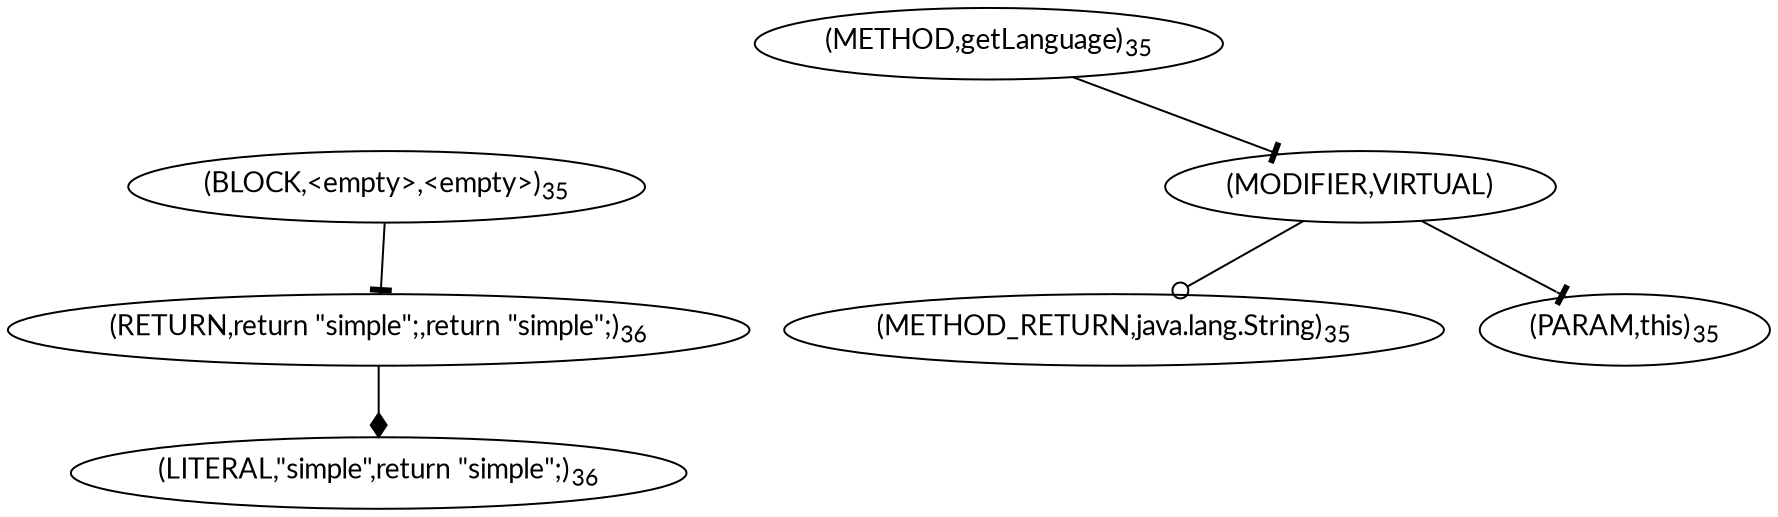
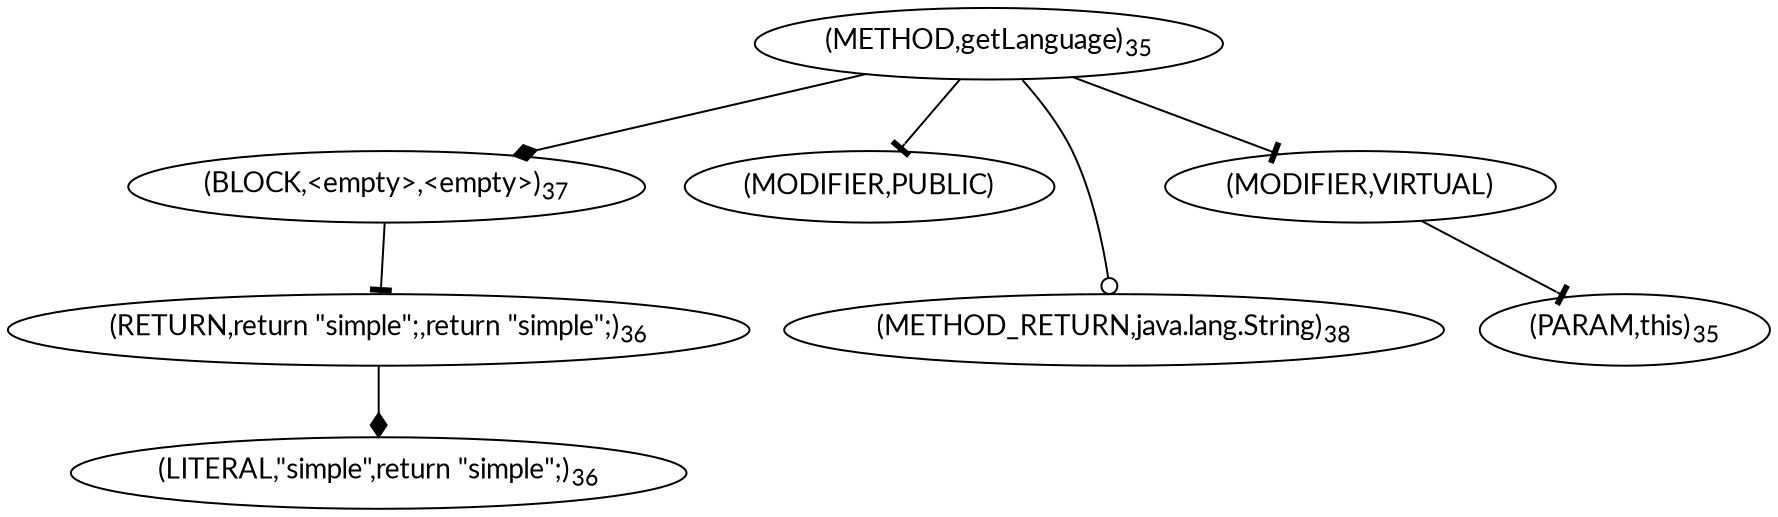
  digraph {
    fontname=Lato
    node [fontname=Lato]
    edge [arrowhead=tee fontname=Lato]
    n1 [label=<(METHOD,getLanguage)<SUB>35</SUB>>]
-   n2 [label=<(BLOCK,&lt;empty&gt;,&lt;empty&gt;)<SUB>35</SUB>>]
+   n2 [label=<(BLOCK,&lt;empty&gt;,&lt;empty&gt;)<SUB>37</SUB>>]
+   n3 [label=<(MODIFIER,PUBLIC)>]
    n4 [label=<(MODIFIER,VIRTUAL)>]
-   n5 [label=<(METHOD_RETURN,java.lang.String)<SUB>35</SUB>>]
+   n5 [label=<(METHOD_RETURN,java.lang.String)<SUB>38</SUB>>]
    n6 [label=<(PARAM,this)<SUB>35</SUB>>]
    n7 [label=<(RETURN,return &quot;simple&quot;;,return &quot;simple&quot;;)<SUB>36</SUB>>]
    n8 [label=<(LITERAL,&quot;simple&quot;,return &quot;simple&quot;;)<SUB>36</SUB>>]
+   n1 -> n2 [arrowhead=diamond]
+   n1 -> n3
    n1 -> n4
-   n4 -> n5 [arrowhead=odot]
+   n1 -> n5 [arrowhead=odot]
    n2 -> n7
    n4 -> n6
    n7 -> n8 [arrowhead=diamond]
  }
